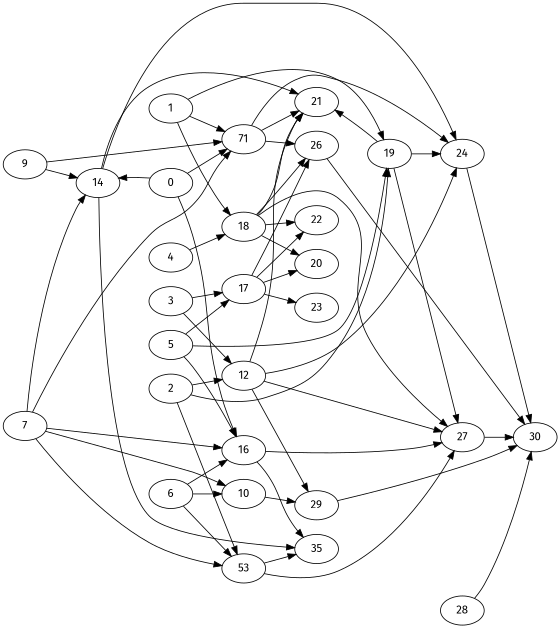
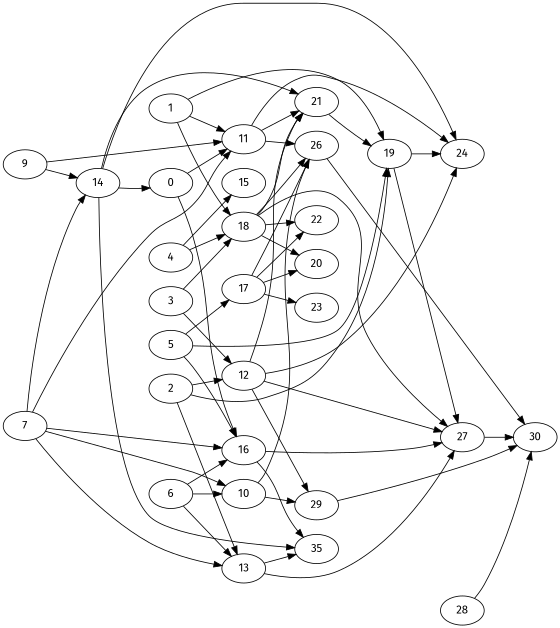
  digraph {
    fontname="Fira Sans"
    rankdir=LR
    node [alpha=0.04 fontname="Fira Sans"]
    edge [fontname="Fira Sans"]
    1 [expect_size=7685120]
-   11 [alpha=0.07 expect_size=43471872 label=71]
+   11 [alpha=0.07 expect_size=43471872]
    18 [alpha=0.01 expect_size=5504000]
    19 [alpha=0.19 expect_size=47418368]
    26 [alpha=0.09 expect_size=51983360]
    21 [alpha=0.08 expect_size=17659904]
    24 [alpha=0.15 expect_size=36232192]
    14 [alpha=0.15 expect_size=19725312]
    n9 [alpha=0.05 expect_size=25461760 label=35]
    27 [alpha=0.19 expect_size=20145152]
    20 [alpha=0.13 expect_size=10085376]
    22 [alpha=0.01 expect_size=33412096]
    30 [alpha=0.10 expect_size=28257280]
    2 [alpha=0.05 expect_size=45636608]
    12 [expect_size=5688320]
-   13 [alpha=0.17 expect_size=16976896 label=53]
+   13 [alpha=0.17 expect_size=16976896]
    29 [alpha=0.03 expect_size=30778368]
    28 [alpha=0.07 expect_size=27935744]
    3 [alpha=0.01 expect_size=32970752]
    17 [alpha=0.03 expect_size=42037248]
    23 [alpha=0.05 expect_size=43583488]
    4 [expect_size=20557824]
+   15 [alpha=0.11 expect_size=28852224]
    5 [alpha=0.12 expect_size=49046528]
    16 [alpha=0.07 expect_size=9699328]
    6 [alpha=0.14 expect_size=41453568]
    10 [alpha=0.03 expect_size=29815808]
    7 [alpha=0.05 expect_size=16874496]
    n29 [alpha=0.18 expect_size=50007040 label=0]
    9 [expect_size=23450624]
    1 -> 11
    1 -> 18
    1 -> 19
    11 -> 26
    11 -> 21
    11 -> 24
    18 -> 26
    18 -> 21
    18 -> 27
    18 -> 20
    18 -> 22
-   19 -> 21
+   21 -> 19
    19 -> 24
    19 -> 27
    26 -> 30
-   24 -> 30
    14 -> 21
    14 -> 24
    14 -> n9
    27 -> 30
    2 -> 19
    2 -> 12
    2 -> 13
    12 -> 21
    12 -> 24
    12 -> 27
    12 -> 29
    13 -> n9
    13 -> 27
    29 -> 30
    28 -> 30
    3 -> 12
-   3 -> 17
+   3 -> 18
    17 -> 26
    17 -> 20
    17 -> 22
    17 -> 23
    4 -> 18
+   4 -> 15
    5 -> 19
    5 -> 17
    5 -> 16
    16 -> n9
    16 -> 27
    6 -> 13
    6 -> 16
    6 -> 10
+   10 -> 26
    10 -> 29
    7 -> 11
    7 -> 14
    7 -> 13
    7 -> 16
    7 -> 10
    n29 -> 11
-   n29 -> 14
+   14 -> n29
    n29 -> 16
    9 -> 11
    9 -> 14
  }
